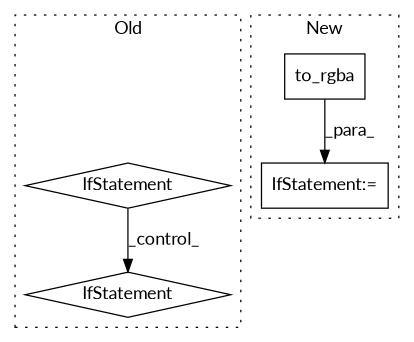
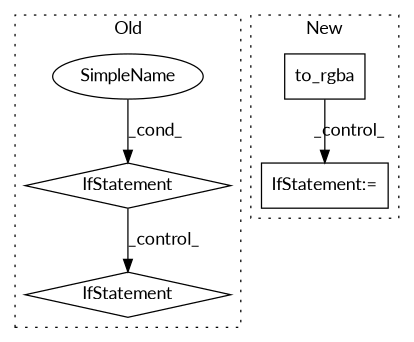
  digraph {
    fontname=Lato
    node [a=25 fontname=Lato l="4,2" shape=diamond]
    edge [fontname=Lato]
    n1 [label=IfStatement s="21624,21718"]
+   n2 [a=42 label=SimpleName shape=ellipse l=""]
    n3 [label=IfStatement s="21359,21403"]
    n4 [a=32 l="8,1" label=to_rgba s="21364,21411" shape=box]
    n5 [a=7 l=1 label="IfStatement:=" s=21629 shape=box]
    subgraph cluster_1 {
      label=Old
      style=dotted
      n1
+     n2
      n3
    }
    subgraph cluster_2 {
      label=New
      style=dotted
      n4
      n5
    }
+   n2 -> n3 [label=_cond_]
    n3 -> n1 [label=_control_]
-   n4 -> n5 [label=_para_]
+   n4 -> n5 [label=_control_]
  }
